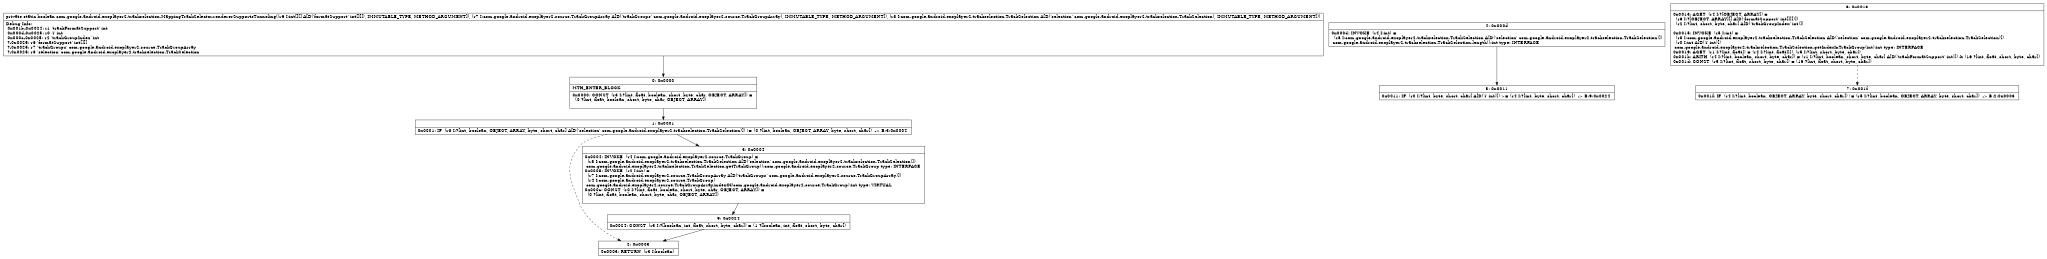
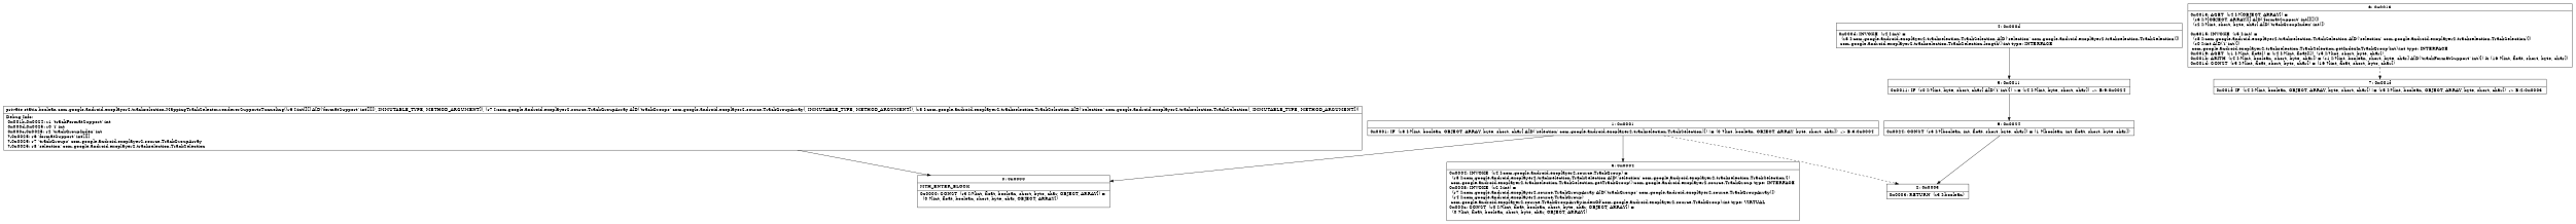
  digraph {
    node [shape=record]
    n1 [label="{0\:\ 0x0000|MTH_ENTER_BLOCK\l|0x0000: CONST  (r3 I:?[int, float, boolean, short, byte, char, OBJECT, ARRAY]) = \l  (0 ?[int, float, boolean, short, byte, char, OBJECT, ARRAY])\l \l}"]
    n2 [label="{1\:\ 0x0001|0x0001: IF  (r8 I:?[int, boolean, OBJECT, ARRAY, byte, short, char] A[D('selection' com.google.android.exoplayer2.trackselection.TrackSelection)]) != (0 ?[int, boolean, OBJECT, ARRAY, byte, short, char])  \-\> B:3:0x0004 \l}"]
    n3 [label="{2\:\ 0x0003|0x0003: RETURN  (r3 I:boolean) \l}"]
    n4 [label="{3\:\ 0x0004|0x0004: INVOKE  (r4 I:com.google.android.exoplayer2.source.TrackGroup) = \l  (r8 I:com.google.android.exoplayer2.trackselection.TrackSelection A[D('selection' com.google.android.exoplayer2.trackselection.TrackSelection)])\l com.google.android.exoplayer2.trackselection.TrackSelection.getTrackGroup():com.google.android.exoplayer2.source.TrackGroup type: INTERFACE \l0x0008: INVOKE  (r2 I:int) = \l  (r7 I:com.google.android.exoplayer2.source.TrackGroupArray A[D('trackGroups' com.google.android.exoplayer2.source.TrackGroupArray)])\l  (r4 I:com.google.android.exoplayer2.source.TrackGroup)\l com.google.android.exoplayer2.source.TrackGroupArray.indexOf(com.google.android.exoplayer2.source.TrackGroup):int type: VIRTUAL \l0x000c: CONST  (r0 I:?[int, float, boolean, short, byte, char, OBJECT, ARRAY]) = \l  (0 ?[int, float, boolean, short, byte, char, OBJECT, ARRAY])\l \l}"]
    n5 [label="{4\:\ 0x000d|0x000d: INVOKE  (r4 I:int) = \l  (r8 I:com.google.android.exoplayer2.trackselection.TrackSelection A[D('selection' com.google.android.exoplayer2.trackselection.TrackSelection)])\l com.google.android.exoplayer2.trackselection.TrackSelection.length():int type: INTERFACE \l}"]
    n6 [label="{5\:\ 0x0011|0x0011: IF  (r0 I:?[int, byte, short, char] A[D('i' int)]) \>= (r4 I:?[int, byte, short, char])  \-\> B:9:0x0024 \l}"]
    n7 [label="{9\:\ 0x0024|0x0024: CONST  (r3 I:?[boolean, int, float, short, byte, char]) = (1 ?[boolean, int, float, short, byte, char]) \l}"]
-   n8 [label="{6\:\ 0x0013|0x0013: AGET  (r4 I:?[OBJECT, ARRAY]) = \l  (r6 I:?[OBJECT, ARRAY][] A[D('formatSupport' int[][])])\l  (r2 I:?[int, short, byte, char] A[D('trackGroupIndex' int)])\l \l0x0015: INVOKE  (r5 I:int) = \l  (r8 I:com.google.android.exoplayer2.trackselection.TrackSelection A[D('selection' com.google.android.exoplayer2.trackselection.TrackSelection)])\l  (r0 I:int A[D('i' int)])\l com.google.android.exoplayer2.trackselection.TrackSelection.getIndexInTrackGroup(int):int type: INTERFACE \l0x0019: AGET  (r1 I:?[int, float]) = (r4 I:?[int, float][]), (r5 I:?[int, short, byte, char]) \l0x001b: ARITH  (r4 I:?[int, boolean, short, byte, char]) = (r1 I:?[int, boolean, short, byte, char] A[D('trackFormatSupport' int)]) & (16 ?[int, float, short, byte, char]) \l0x001d: CONST  (r5 I:?[int, float, short, byte, char]) = (16 ?[int, float, short, byte, char]) \l}"]
+   n8 [label="{6\:\ 0x0013|0x0013: AGET  (r4 I:?[OBJECT, ARRAY]) = \l  (r6 I:?[OBJECT, ARRAY][] A[D('formatSupport' int[][])])\l  (r2 I:?[int, short, byte, char] A[D('trackGroupIndex' int)])\l \l0x6015: INVOKE  (r5 I:int) = \l  (r8 I:com.google.android.exoplayer2.trackselection.TrackSelection A[D('selection' com.google.android.exoplayer2.trackselection.TrackSelection)])\l  (r0 I:int A[D('i' int)])\l com.google.android.exoplayer2.trackselection.TrackSelection.getIndexInTrackGroup(int):int type: INTERFACE \l0x0019: AGET  (r1 I:?[int, float]) = (r4 I:?[int, float][]), (r5 I:?[int, short, byte, char]) \l0x001b: ARITH  (r4 I:?[int, boolean, short, byte, char]) = (r1 I:?[int, boolean, short, byte, char] A[D('trackFormatSupport' int)]) & (16 ?[int, float, short, byte, char]) \l0x001d: CONST  (r5 I:?[int, float, short, byte, char]) = (16 ?[int, float, short, byte, char]) \l}"]
    n9 [label="{7\:\ 0x001f|0x001f: IF  (r4 I:?[int, boolean, OBJECT, ARRAY, byte, short, char]) != (r5 I:?[int, boolean, OBJECT, ARRAY, byte, short, char])  \-\> B:2:0x0003 \l}"]
    n10 [label="{private static boolean com.google.android.exoplayer2.trackselection.MappingTrackSelector.rendererSupportsTunneling((r6 I:int[][] A[D('formatSupport' int[][]), IMMUTABLE_TYPE, METHOD_ARGUMENT]), (r7 I:com.google.android.exoplayer2.source.TrackGroupArray A[D('trackGroups' com.google.android.exoplayer2.source.TrackGroupArray), IMMUTABLE_TYPE, METHOD_ARGUMENT]), (r8 I:com.google.android.exoplayer2.trackselection.TrackSelection A[D('selection' com.google.android.exoplayer2.trackselection.TrackSelection), IMMUTABLE_TYPE, METHOD_ARGUMENT]))  | Debug Info:\l  0x001b\-0x0024: r1 'trackFormatSupport' int\l  0x000d\-0x0025: r0 'i' int\l  0x000c\-0x0025: r2 'trackGroupIndex' int\l  ?\-0x0025: r6 'formatSupport' int[][]\l  ?\-0x0025: r7 'trackGroups' com.google.android.exoplayer2.source.TrackGroupArray\l  ?\-0x0025: r8 'selection' com.google.android.exoplayer2.trackselection.TrackSelection\l}"]
-   n1 -> n2
+   n2 -> n1
    n2 -> n3 [style=dashed]
    n2 -> n4
    n5 -> n6
-   n4 -> n7
+   n6 -> n7
    n7 -> n3
    n8 -> n9 [style=dashed]
    n10 -> n1
  }
